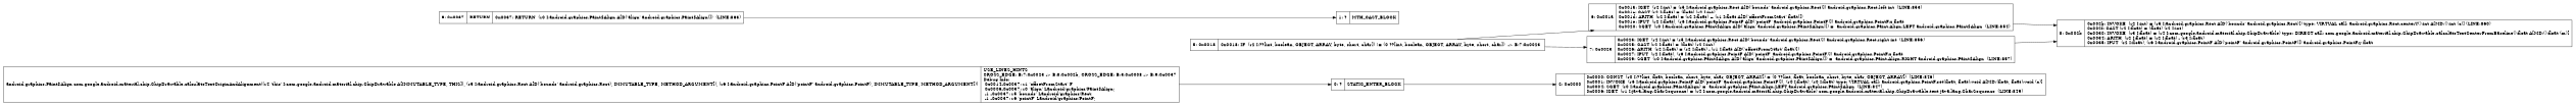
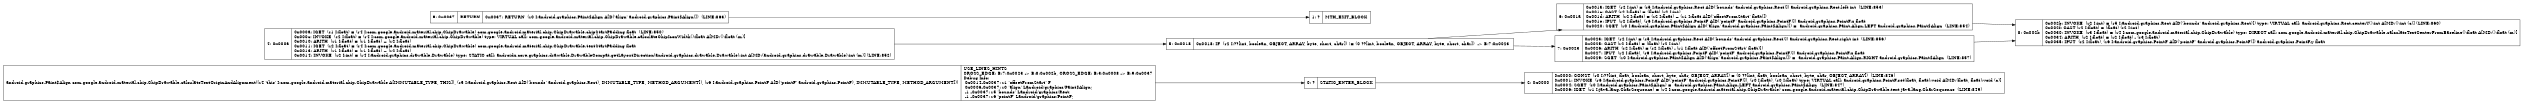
  digraph {
    rankdir=LR
    node [shape=record]
    n1 [label="{0\:\ ?|STATIC_ENTER_BLOCK\l}"]
    n2 [label="{2\:\ 0x0000|0x0000: CONST  (r0 I:??[int, float, boolean, short, byte, char, OBJECT, ARRAY]) = (0 ??[int, float, boolean, short, byte, char, OBJECT, ARRAY])  (LINE:846)\l0x0001: INVOKE  (r6 I:android.graphics.PointF A[D('pointF' android.graphics.PointF)]), (r0 I:float), (r0 I:float) type: VIRTUAL call: android.graphics.PointF.set(float, float):void A[MD:(float, float):void (c)]\l0x0004: SGET  (r0 I:android.graphics.Paint$Align) =  android.graphics.Paint.Align.LEFT android.graphics.Paint$Align  (LINE:847)\l0x0006: IGET  (r1 I:java.lang.CharSequence) = (r4 I:com.google.android.material.chip.ChipDrawable) com.google.android.material.chip.ChipDrawable.text java.lang.CharSequence  (LINE:849)\l}"]
+   n3 [label="{4\:\ 0x000a|0x000a: IGET  (r1 I:float) = (r4 I:com.google.android.material.chip.ChipDrawable) com.google.android.material.chip.ChipDrawable.chipStartPadding float  (LINE:850)\l0x000c: INVOKE  (r2 I:float) = (r4 I:com.google.android.material.chip.ChipDrawable) type: VIRTUAL call: com.google.android.material.chip.ChipDrawable.calculateChipIconWidth():float A[MD:():float (m)]\l0x0010: ARITH  (r1 I:float) = (r1 I:float) + (r2 I:float) \l0x0011: IGET  (r2 I:float) = (r4 I:com.google.android.material.chip.ChipDrawable) com.google.android.material.chip.ChipDrawable.textStartPadding float \l0x0013: ARITH  (r1 I:float) = (r1 I:float) + (r2 I:float) \l0x0014: INVOKE  (r2 I:int) = (r4 I:android.graphics.drawable.Drawable) type: STATIC call: androidx.core.graphics.drawable.DrawableCompat.getLayoutDirection(android.graphics.drawable.Drawable):int A[MD:(android.graphics.drawable.Drawable):int (m)] (LINE:852)\l}"]
    n4 [label="{5\:\ 0x0018|0x0018: IF  (r2 I:??[int, boolean, OBJECT, ARRAY, byte, short, char]) != (0 ??[int, boolean, OBJECT, ARRAY, byte, short, char])  \-\> B:7:0x0023 \l}"]
    n5 [label="{9\:\ 0x0037|RETURN\l|0x0037: RETURN  (r0 I:android.graphics.Paint$Align A[D('align' android.graphics.Paint$Align)])  (LINE:863)\l}"]
-   n6 [label="{1\:\ ?|MTH_CAST_BLOCK\l}"]
+   n6 [label="{1\:\ ?|MTH_EXIT_BLOCK\l}"]
    n7 [label="{6\:\ 0x001a|0x001a: IGET  (r2 I:int) = (r5 I:android.graphics.Rect A[D('bounds' android.graphics.Rect)]) android.graphics.Rect.left int  (LINE:853)\l0x001c: CAST (r2 I:float) = (float) (r2 I:int) \l0x001d: ARITH  (r2 I:float) = (r2 I:float) + (r1 I:float A[D('offsetFromStart' float)]) \l0x001e: IPUT  (r2 I:float), (r6 I:android.graphics.PointF A[D('pointF' android.graphics.PointF)]) android.graphics.PointF.x float \l0x0020: SGET  (r0 I:android.graphics.Paint$Align A[D('align' android.graphics.Paint$Align)]) =  android.graphics.Paint.Align.LEFT android.graphics.Paint$Align  (LINE:854)\l}"]
    n8 [label="{7\:\ 0x0023|0x0023: IGET  (r2 I:int) = (r5 I:android.graphics.Rect A[D('bounds' android.graphics.Rect)]) android.graphics.Rect.right int  (LINE:856)\l0x0025: CAST (r2 I:float) = (float) (r2 I:int) \l0x0026: ARITH  (r2 I:float) = (r2 I:float) \- (r1 I:float A[D('offsetFromStart' float)]) \l0x0027: IPUT  (r2 I:float), (r6 I:android.graphics.PointF A[D('pointF' android.graphics.PointF)]) android.graphics.PointF.x float \l0x0029: SGET  (r0 I:android.graphics.Paint$Align A[D('align' android.graphics.Paint$Align)]) =  android.graphics.Paint.Align.RIGHT android.graphics.Paint$Align  (LINE:857)\l}"]
    n9 [label="{8\:\ 0x002b|0x002b: INVOKE  (r2 I:int) = (r5 I:android.graphics.Rect A[D('bounds' android.graphics.Rect)]) type: VIRTUAL call: android.graphics.Rect.centerY():int A[MD:():int (c)] (LINE:860)\l0x002f: CAST (r2 I:float) = (float) (r2 I:int) \l0x0030: INVOKE  (r3 I:float) = (r4 I:com.google.android.material.chip.ChipDrawable) type: DIRECT call: com.google.android.material.chip.ChipDrawable.calculateTextCenterFromBaseline():float A[MD:():float (m)]\l0x0034: ARITH  (r2 I:float) = (r2 I:float) \- (r3 I:float) \l0x0035: IPUT  (r2 I:float), (r6 I:android.graphics.PointF A[D('pointF' android.graphics.PointF)]) android.graphics.PointF.y float \l}"]
    n10 [label="{android.graphics.Paint$Align com.google.android.material.chip.ChipDrawable.calculateTextOriginAndAlignment((r4 'this' I:com.google.android.material.chip.ChipDrawable A[IMMUTABLE_TYPE, THIS]), (r5 I:android.graphics.Rect A[D('bounds' android.graphics.Rect), IMMUTABLE_TYPE, METHOD_ARGUMENT]), (r6 I:android.graphics.PointF A[D('pointF' android.graphics.PointF), IMMUTABLE_TYPE, METHOD_ARGUMENT]))  | USE_LINES_HINTS\lCROSS_EDGE: B:7:0x0023 \-\> B:8:0x002b, CROSS_EDGE: B:3:0x0008 \-\> B:9:0x0037\lDebug Info:\l  0x0014\-0x0037: r1 'offsetFromStart' F\l  0x0006\-0x0037: r0 'align' Landroid\/graphics\/Paint$Align;\l  \-1 \-0x0037: r5 'bounds' Landroid\/graphics\/Rect;\l  \-1 \-0x0037: r6 'pointF' Landroid\/graphics\/PointF;\l}"]
    n1 -> n2
+   n3 -> n4
    n4 -> n7 [style=solid]
    n4 -> n8
    n5 -> n6
    n7 -> n9
    n8 -> n9
    n10 -> n1
  }
